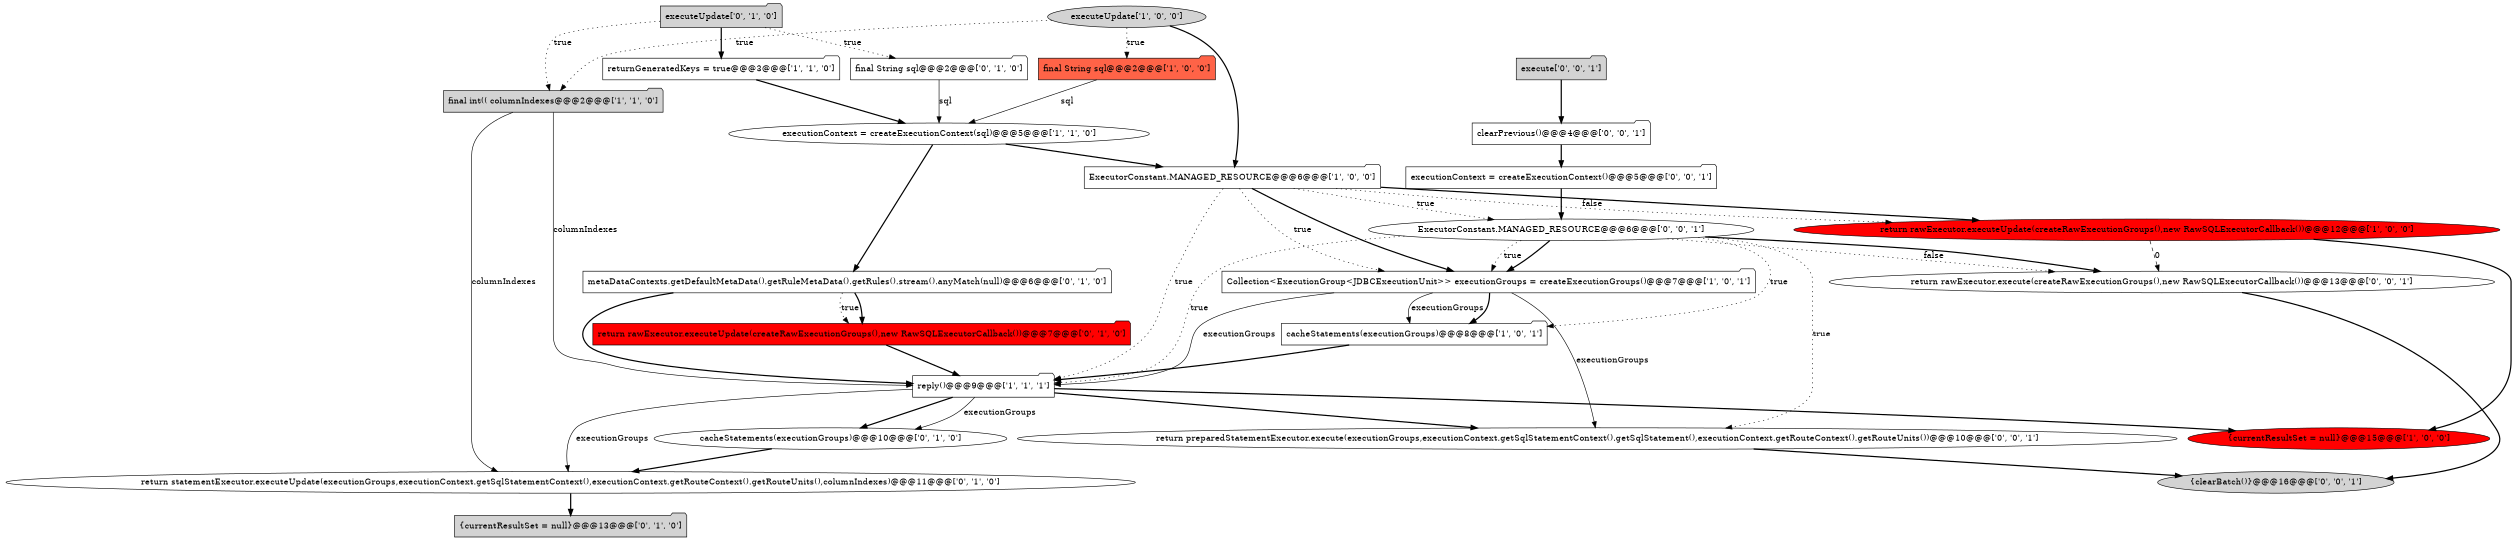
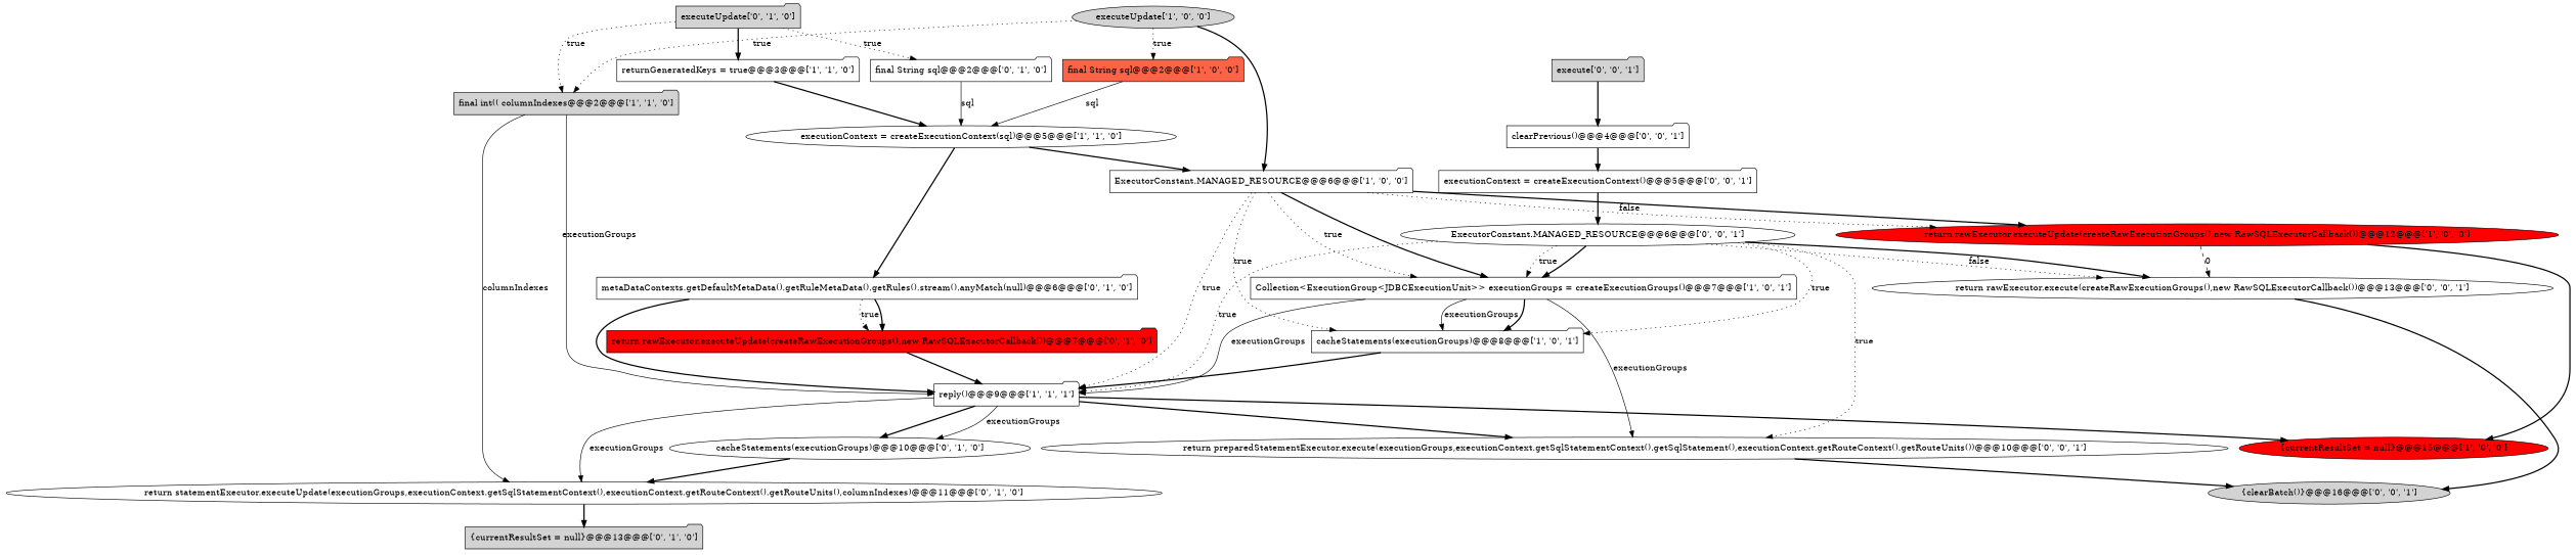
  digraph {
    node [fillcolor=white shape=folder style=filled]
    edge [style=bold]
    n1 [label="clearPrevious()@@@4@@@['0', '0', '1']"]
    n2 [label="executionContext = createExecutionContext()@@@5@@@['0', '0', '1']"]
    n3 [label="ExecutorConstant.MANAGED_RESOURCE@@@6@@@['0', '0', '1']" shape=ellipse]
    n4 [label="final String sql@@@2@@@['0', '1', '0']"]
    n5 [label="executionContext = createExecutionContext(sql)@@@5@@@['1', '1', '0']" shape=ellipse]
    n6 [label="metaDataContexts.getDefaultMetaData().getRuleMetaData().getRules().stream().anyMatch(null)@@@6@@@['0', '1', '0']"]
    n7 [label="ExecutorConstant.MANAGED_RESOURCE@@@6@@@['1', '0', '0']"]
    n8 [label="reply()@@@9@@@['1', '1', '1']"]
    n9 [fillcolor=red label="{currentResultSet = null}@@@15@@@['1', '0', '0']" shape=ellipse]
    n10 [label="cacheStatements(executionGroups)@@@10@@@['0', '1', '0']" shape=ellipse]
    n11 [label="return statementExecutor.executeUpdate(executionGroups,executionContext.getSqlStatementContext(),executionContext.getRouteContext().getRouteUnits(),columnIndexes)@@@11@@@['0', '1', '0']" shape=ellipse]
    n12 [label="return preparedStatementExecutor.execute(executionGroups,executionContext.getSqlStatementContext().getSqlStatement(),executionContext.getRouteContext().getRouteUnits())@@@10@@@['0', '0', '1']" shape=ellipse]
    n13 [fillcolor=lightgray label="{currentResultSet = null}@@@13@@@['0', '1', '0']"]
    n14 [fillcolor=lightgray label="{clearBatch()}@@@16@@@['0', '0', '1']" shape=ellipse]
    n15 [fillcolor=lightgray label="execute['0', '0', '1']"]
    n16 [fillcolor=lightgray label="final int(( columnIndexes@@@2@@@['1', '1', '0']"]
    n17 [fillcolor=red label="return rawExecutor.executeUpdate(createRawExecutionGroups(),new RawSQLExecutorCallback())@@@7@@@['0', '1', '0']"]
    n18 [fillcolor=lightgray label="executeUpdate['1', '0', '0']" shape=ellipse]
    n19 [fillcolor=tomato label="final String sql@@@2@@@['1', '0', '0']"]
    n20 [label="returnGeneratedKeys = true@@@3@@@['1', '1', '0']"]
    n21 [fillcolor=red label="return rawExecutor.executeUpdate(createRawExecutionGroups(),new RawSQLExecutorCallback())@@@12@@@['1', '0', '0']" shape=ellipse]
    n22 [label="return rawExecutor.execute(createRawExecutionGroups(),new RawSQLExecutorCallback())@@@13@@@['0', '0', '1']" shape=ellipse]
    n23 [fillcolor=lightgray label="executeUpdate['0', '1', '0']"]
    n24 [label="Collection<ExecutionGroup<JDBCExecutionUnit>> executionGroups = createExecutionGroups()@@@7@@@['1', '0', '1']"]
    n25 [label="cacheStatements(executionGroups)@@@8@@@['1', '0', '1']"]
    n1 -> n2
    n2 -> n3
    n3 -> n8 [label=true style=dotted]
    n3 -> n12 [label=true style=dotted]
    n3 -> n22 [label=false style=dotted]
    n3 -> n22
    n3 -> n24
    n3 -> n24 [label=true style=dotted]
    n3 -> n25 [label=true style=dotted]
    n4 -> n5 [label=sql style=solid]
    n5 -> n6
    n5 -> n7
    n6 -> n8
    n6 -> n17 [label=true style=dotted]
    n6 -> n17
    n7 -> n8 [label=true style=dotted]
    n7 -> n21
    n7 -> n21 [label=false style=dotted]
    n7 -> n24
    n7 -> n24 [label=true style=dotted]
-   n7 -> n3 [label=true style=dotted]
+   n7 -> n25 [label=true style=dotted]
    n8 -> n9
    n8 -> n10 [label=executionGroups style=solid]
    n8 -> n10
    n8 -> n11 [label=executionGroups style=solid]
    n8 -> n12
    n10 -> n11
    n11 -> n13
    n12 -> n14
    n15 -> n1
-   n16 -> n8 [label=columnIndexes style=solid]
+   n16 -> n8 [label=executionGroups style=solid]
    n16 -> n11 [label=columnIndexes style=solid]
    n17 -> n8
    n18 -> n7
    n18 -> n16 [label=true style=dotted]
    n18 -> n19 [label=true style=dotted]
    n19 -> n5 [label=sql style=solid]
    n20 -> n5
    n21 -> n9
    n21 -> n22 [label=0 style=dashed]
    n22 -> n14
    n23 -> n4 [label=true style=dotted]
    n23 -> n16 [label=true style=dotted]
    n23 -> n20
    n24 -> n8 [label=executionGroups style=solid]
    n24 -> n12 [label=executionGroups style=solid]
    n24 -> n25 [label=executionGroups style=solid]
    n24 -> n25
    n25 -> n8
  }
